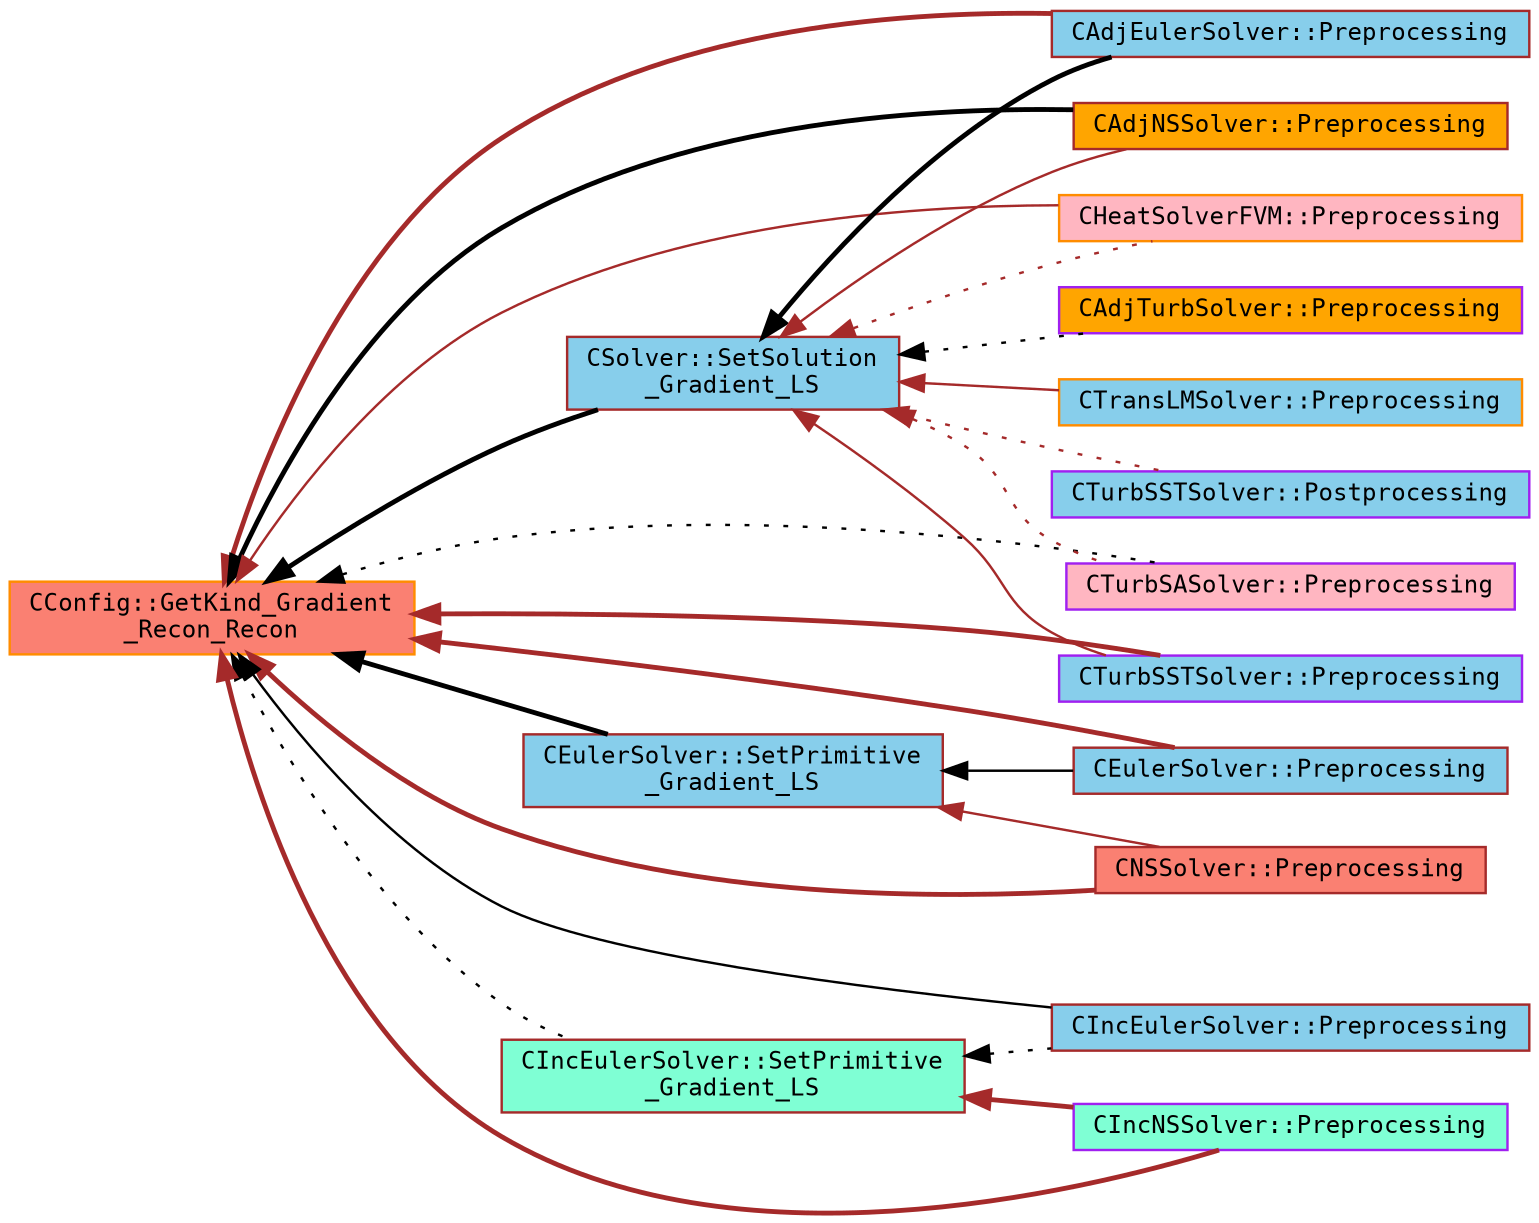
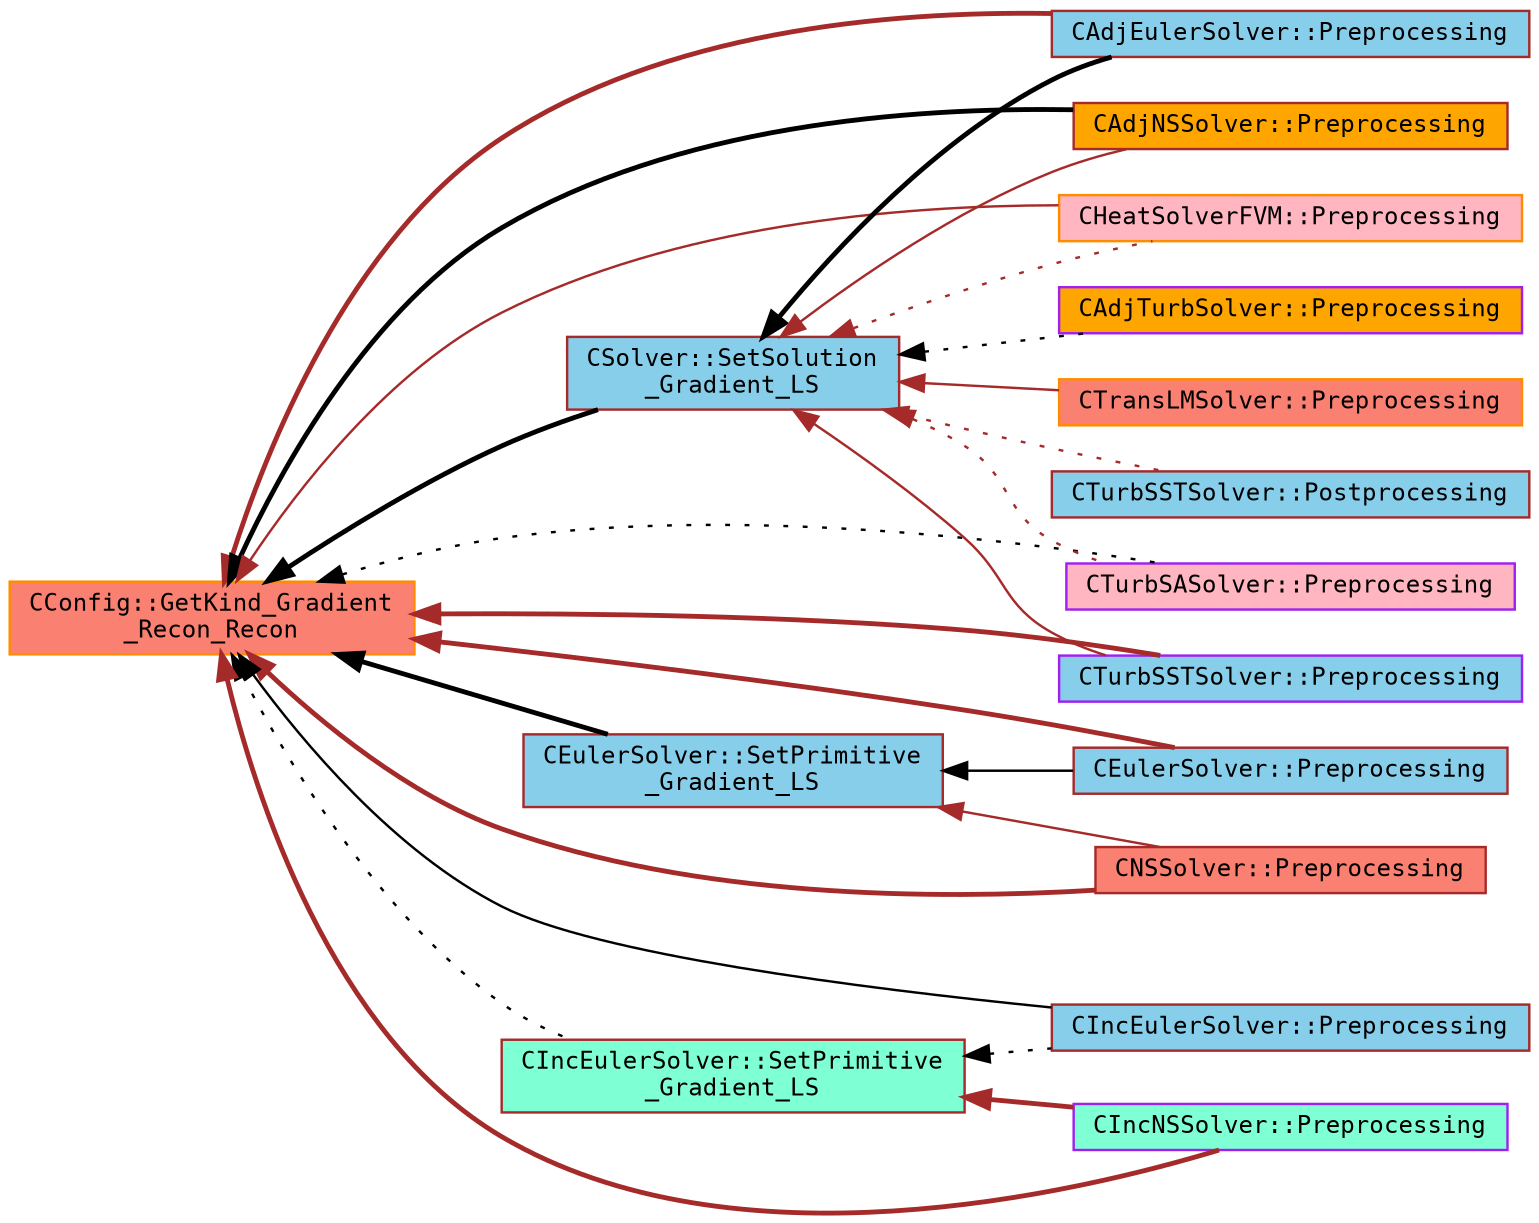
  digraph {
    fontname="DejaVu Sans Mono"
    rankdir=LR
    node [color=brown fillcolor=skyblue fontname="DejaVu Sans Mono" fontsize=10 shape=record style=filled]
    edge [color=brown dir=back fontname="DejaVu Sans Mono" fontsize=10 labelfontname=Helvetica labelfontsize=10 style=bold]
    n1 [color=darkorange fillcolor=salmon fontcolor=black height=0.2 label="CConfig::GetKind_Gradient\l_Recon_Recon" width=0.4]
    n2 [height=0.2 label="CAdjEulerSolver::Preprocessing" width=0.4]
    n3 [fillcolor=orange height=0.2 label="CAdjNSSolver::Preprocessing" width=0.4]
    n4 [color=darkorange fillcolor=lightpink height=0.2 label="CHeatSolverFVM::Preprocessing" width=0.4]
    n5 [height=0.2 label="CEulerSolver::Preprocessing" width=0.4]
    n6 [height=0.2 label="CEulerSolver::SetPrimitive\l_Gradient_LS" width=0.4]
    n7 [fillcolor=salmon height=0.2 label="CNSSolver::Preprocessing" width=0.4]
    n8 [height=0.2 label="CIncEulerSolver::Preprocessing" width=0.4]
    n9 [fillcolor=aquamarine height=0.2 label="CIncEulerSolver::SetPrimitive\l_Gradient_LS" width=0.4]
    n10 [color=purple fillcolor=aquamarine height=0.2 label="CIncNSSolver::Preprocessing" width=0.4]
    n11 [color=purple fillcolor=lightpink height=0.2 label="CTurbSASolver::Preprocessing" width=0.4]
    n12 [color=purple height=0.2 label="CTurbSSTSolver::Preprocessing" width=0.4]
    n13 [height=0.2 label="CSolver::SetSolution\l_Gradient_LS" width=0.4]
    n14 [color=purple fillcolor=orange height=0.2 label="CAdjTurbSolver::Preprocessing" width=0.4]
-   n15 [color=darkorange height=0.2 label="CTransLMSolver::Preprocessing" width=0.4]
-   n16 [color=purple height=0.2 label="CTurbSSTSolver::Postprocessing" width=0.4]
+   n15 [color=darkorange fillcolor=salmon height=0.2 label="CTransLMSolver::Preprocessing" width=0.4]
+   n16 [height=0.2 label="CTurbSSTSolver::Postprocessing" width=0.4]
    n1 -> n2
    n1 -> n3 [color=black]
    n1 -> n4 [style=solid]
    n1 -> n5
    n1 -> n6 [color=black]
    n1 -> n7
    n1 -> n8 [color=black style=solid]
    n1 -> n9 [color=black style=dotted]
    n1 -> n10
    n1 -> n11 [color=black style=dotted]
    n1 -> n12
    n1 -> n13 [color=black]
    n6 -> n5 [color=black style=solid]
    n6 -> n7 [style=solid]
    n9 -> n8 [color=black style=dotted]
    n9 -> n10
    n13 -> n2 [color=black]
    n13 -> n3 [style=solid]
    n13 -> n4 [style=dotted]
    n13 -> n11 [style=dotted]
    n13 -> n12 [style=solid]
    n13 -> n14 [color=black style=dotted]
    n13 -> n15 [style=solid]
    n13 -> n16 [style=dotted]
  }
